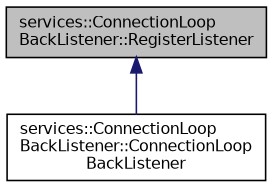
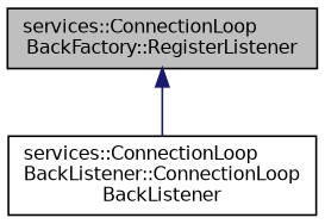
  digraph {
    rankdir=TB
    node [color=black fontname=Helvetica fontsize=10 shape=record style=filled]
-   n1 [fillcolor=grey75 fontcolor=black height=0.2 label="services::ConnectionLoop\lBackListener::RegisterListener" width=0.4]
+   n1 [fillcolor=grey75 fontcolor=black height=0.2 label="services::ConnectionLoop\lBackFactory::RegisterListener" width=0.4]
    n2 [fillcolor=white height=0.2 label="services::ConnectionLoop\lBackListener::ConnectionLoop\lBackListener" width=0.4]
    n1 -> n2 [color=midnightblue dir=back fontname=Helvetica fontsize=10 labelfontname=Helvetica labelfontsize=10 style=solid]
  }
